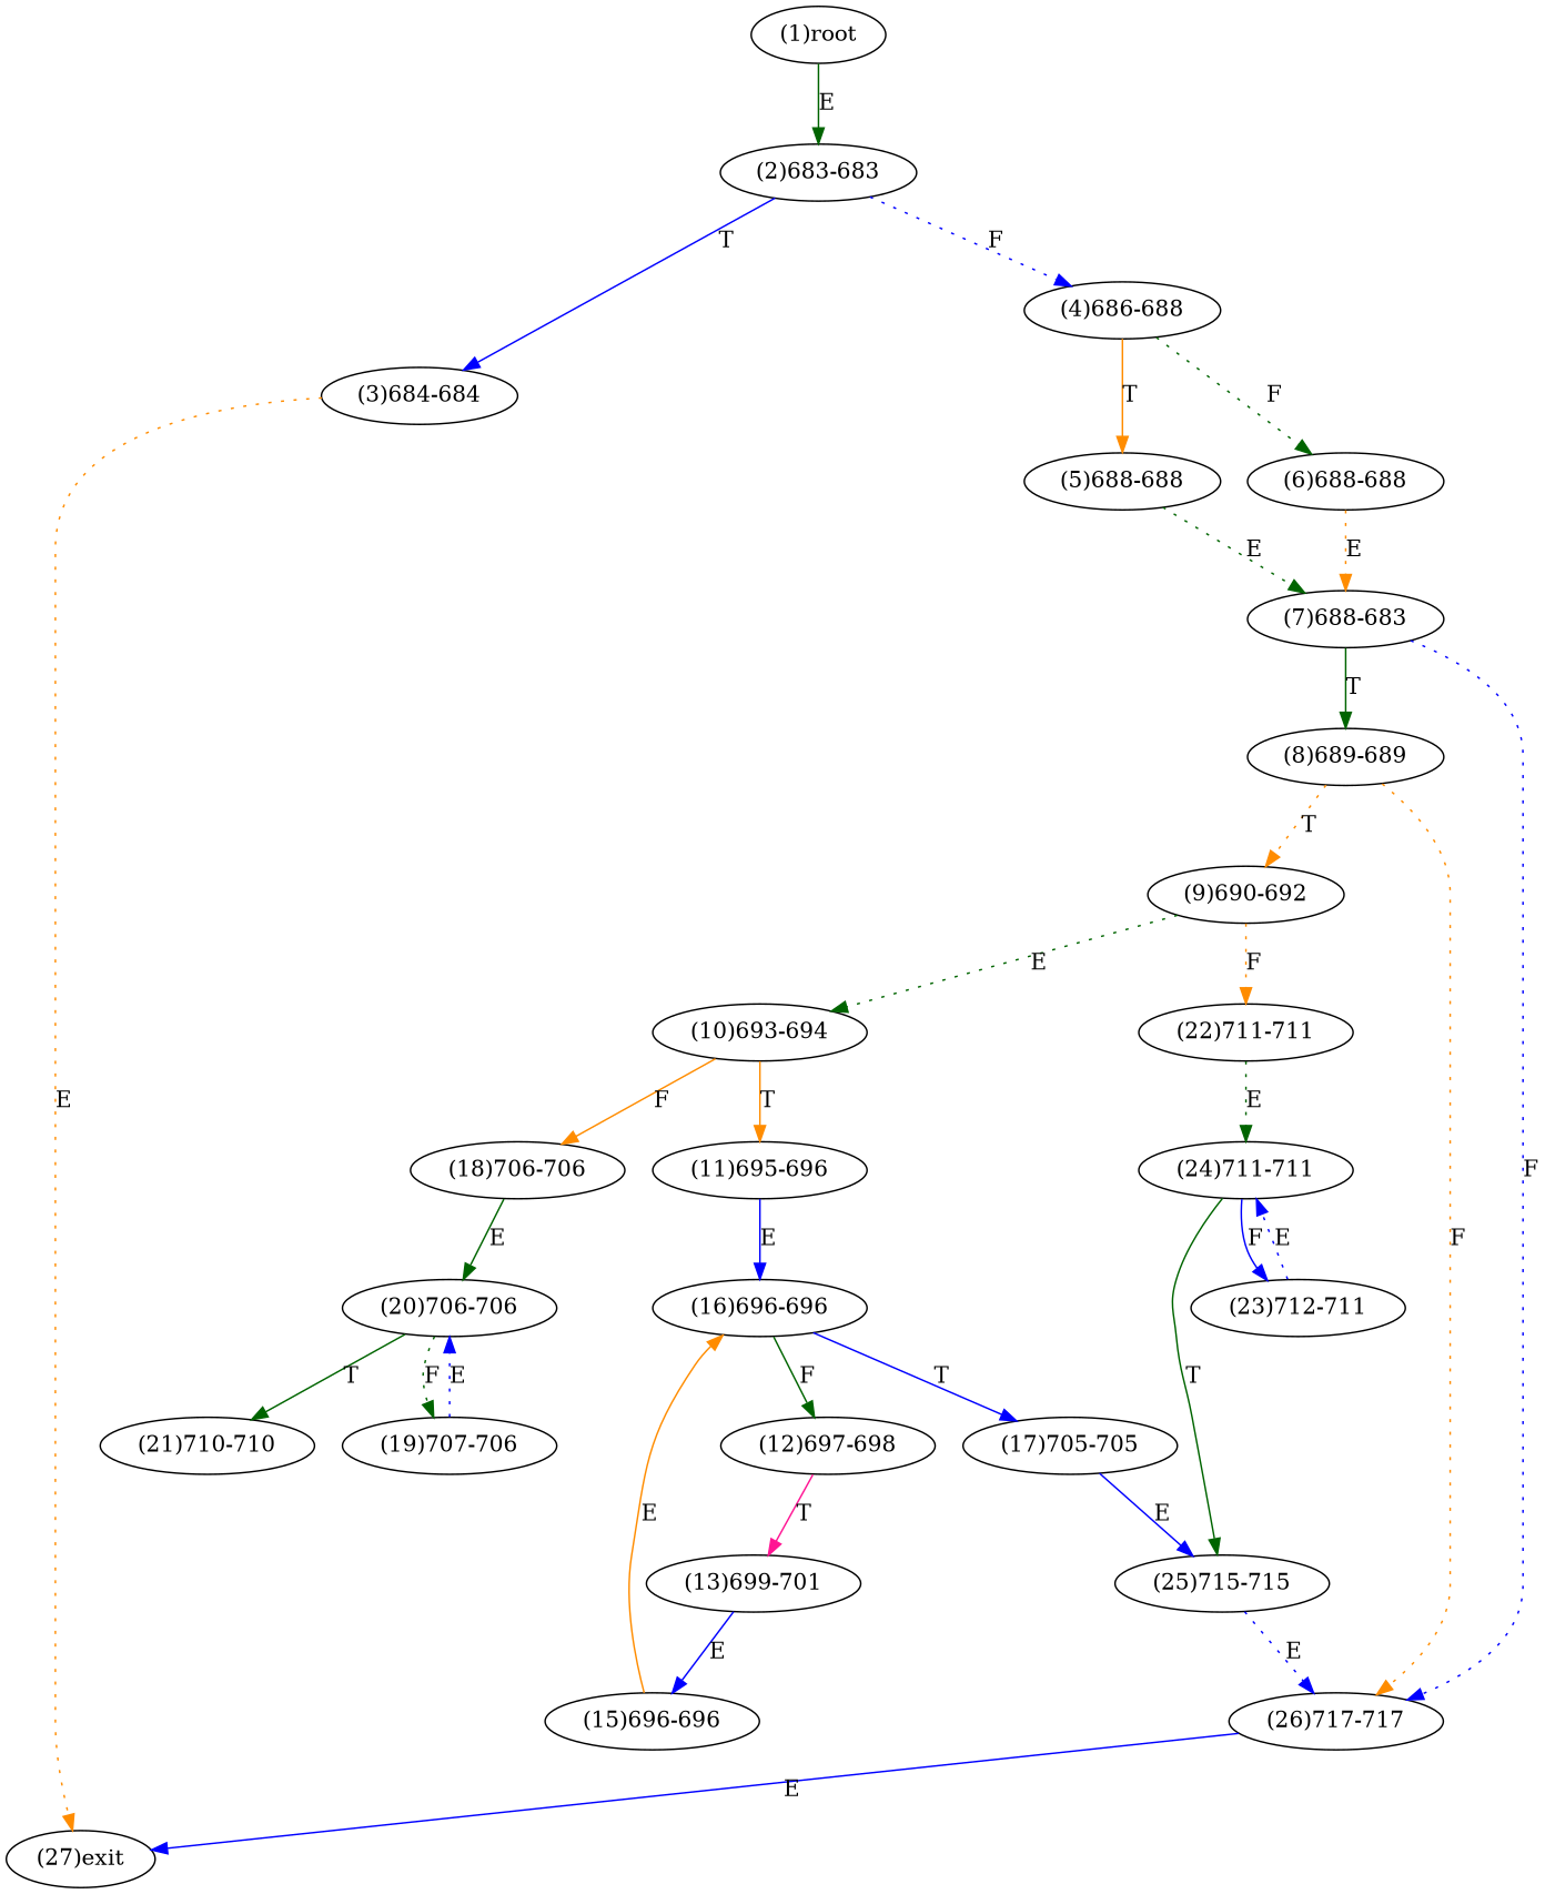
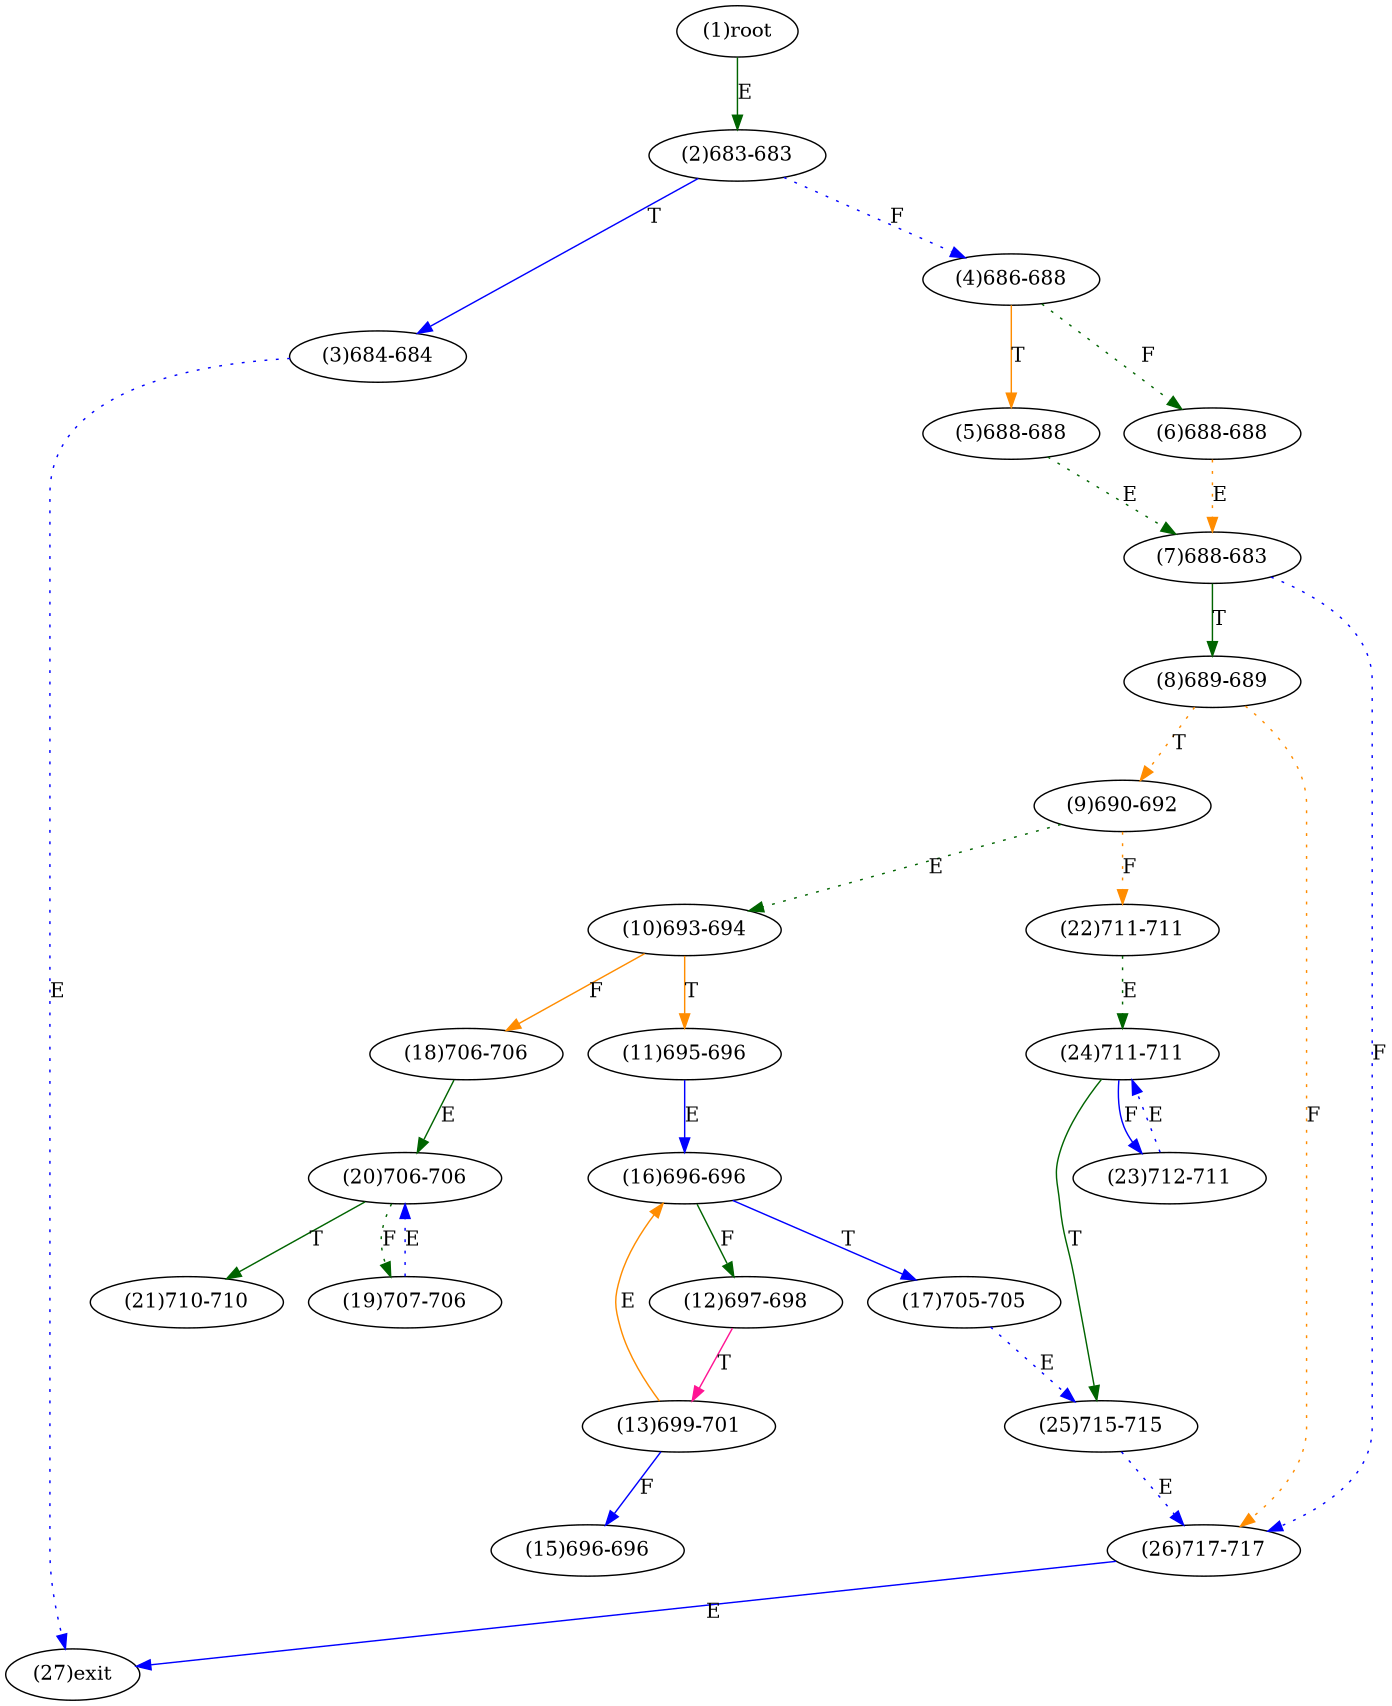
  digraph {
    edge [color=blue style=solid]
    n1 [label="(1)root"]
    n2 [label="(2)683-683"]
    n3 [label="(3)684-684"]
    n4 [label="(4)686-688"]
    n5 [label="(27)exit"]
    n6 [label="(5)688-688"]
    n7 [label="(6)688-688"]
    n8 [label="(7)688-683"]
    n9 [label="(8)689-689"]
    n10 [label="(26)717-717"]
    n11 [label="(9)690-692"]
    n12 [label="(10)693-694"]
    n13 [label="(22)711-711"]
    n14 [label="(11)695-696"]
    n15 [label="(18)706-706"]
    n16 [label="(24)711-711"]
    n17 [label="(16)696-696"]
    n18 [label="(20)706-706"]
    n19 [label="(12)697-698"]
    n20 [label="(17)705-705"]
    n21 [label="(13)699-701"]
    n22 [label="(15)696-696"]
    n23 [label="(25)715-715"]
    n24 [label="(19)707-706"]
    n25 [label="(21)710-710"]
    n26 [label="(23)712-711"]
    n1 -> n2 [color=darkgreen label=E]
    n2 -> n3 [label=T]
    n2 -> n4 [label=F style=dotted]
-   n3 -> n5 [color=darkorange label=E style=dotted]
+   n3 -> n5 [label=E style=dotted]
    n4 -> n6 [color=darkorange label=T]
    n4 -> n7 [color=darkgreen label=F style=dotted]
    n6 -> n8 [color=darkgreen label=E style=dotted]
    n7 -> n8 [color=darkorange label=E style=dotted]
    n8 -> n9 [color=darkgreen label=T]
    n8 -> n10 [label=F style=dotted]
    n9 -> n10 [color=darkorange label=F style=dotted]
    n9 -> n11 [color=darkorange label=T style=dotted]
    n10 -> n5 [label=E]
    n11 -> n12 [color=darkgreen label=E style=dotted]
    n11 -> n13 [color=darkorange label=F style=dotted]
    n12 -> n14 [color=darkorange label=T]
    n12 -> n15 [color=darkorange label=F]
    n13 -> n16 [color=darkgreen label=E style=dotted]
    n14 -> n17 [label=E]
    n15 -> n18 [color=darkgreen label=E]
    n16 -> n23 [color=darkgreen label=T]
    n16 -> n26 [label=F]
    n17 -> n19 [color=darkgreen label=F]
    n17 -> n20 [label=T]
    n18 -> n24 [color=darkgreen label=F style=dotted]
    n18 -> n25 [color=darkgreen label=T]
    n19 -> n21 [color=deeppink label=T]
-   n20 -> n23 [label=E]
-   n21 -> n22 [label=E]
-   n22 -> n17 [color=darkorange label=E]
+   n20 -> n23 [label=E style=dotted]
+   n21 -> n22 [label=F]
+   n21 -> n17 [color=darkorange label=E]
    n23 -> n10 [label=E style=dotted]
    n24 -> n18 [label=E style=dotted]
    n26 -> n16 [label=E style=dotted]
  }
